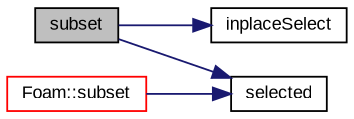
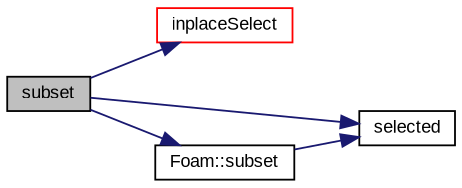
  digraph {
    fontname="Liberation Sans"
    rankdir=LR
    node [color=black fontname="Liberation Sans" fontsize=10 shape=record]
    edge [color=midnightblue fontname="Liberation Sans" fontsize=10 labelfontname=Helvetica labelfontsize=10 style=solid]
    n1 [fillcolor=grey75 fontcolor=black height=0.2 label=subset style=filled width=0.4]
-   n2 [height=0.2 label=inplaceSelect width=0.4]
+   n2 [color=red height=0.2 label=inplaceSelect width=0.4]
    n3 [height=0.2 label=selected width=0.4]
-   n4 [color=red height=0.2 label="Foam::subset" width=0.4]
+   n4 [height=0.2 label="Foam::subset" width=0.4]
    n1 -> n2
    n1 -> n3
+   n1 -> n4
    n4 -> n3
  }
